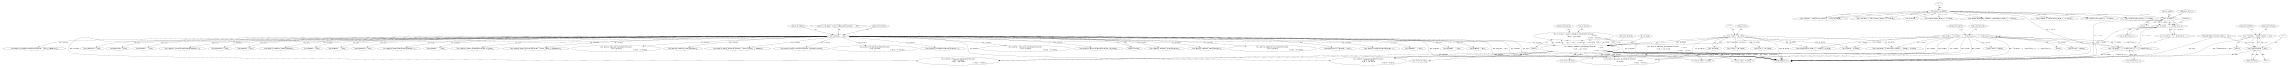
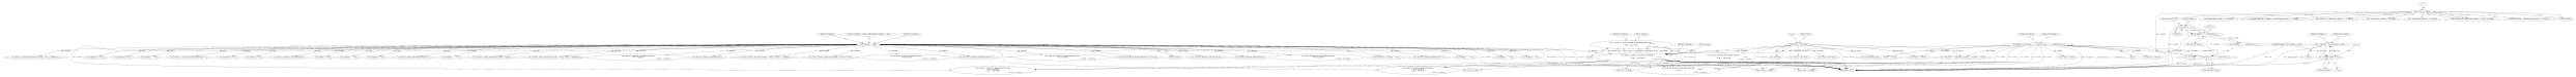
  digraph {
    fontname="Courier Prime"
    node [fontname="Courier Prime"]
    edge [fontname="Courier Prime"]
    n1 [label="(Call,p->status = android::BassBoost_getParameter(pContext,\n                                                            p->data,\n (size_t *)&p->vsize,\n                                                            p->data + voffset))"]
    n2 [label="(Call,android::BassBoost_getParameter(pContext,\n                                                            p->data,\n (size_t *)&p->vsize,\n                                                            p->data + voffset))"]
    n3 [label="(MethodReturn,int)"]
    n4 [label="(Block,)"]
    n5 [label="(Call,(void *)p->data)"]
    n6 [label="(Call,android::Virtualizer_getParameter(pContext,\n (void *)p->data,\n (size_t *)&p->vsize,\n                                                              p->data + voffset))"]
    n7 [label="(Call,android::Volume_getParameter(pContext,\n (void *)p->data,\n (size_t *)&p->vsize,\n                                                         p->data + voffset))"]
    n8 [label="(Call,p->data + voffset)"]
    n9 [label="(Call,(void *)p->data)"]
    n10 [label="(Call,p->data + voffset)"]
    n11 [label="(Call,android::Equalizer_getParameter(pContext,\n                                                            p->data,\n &p->vsize,\n                                                            p->data + voffset))"]
    n12 [label="(Call,pContext == NULL)"]
    n13 [label="(Call,android::LvmEffect_enable(pContext))"]
    n14 [label="(Call,android::Effect_setConfig(pContext, (effect_config_t *) pCmdData))"]
    n15 [label="(Call,android::Effect_setConfig(pContext, &pContext->config))"]
    n16 [label="(Call,android::Volume_setParameter(pContext,\n (void *)p->data,\n                                                                 p->data + p->psize))"]
    n17 [label="(Call,android::VolumeSetVolumeLevel(pContext, 0))"]
    n18 [label="(Call,android::Virtualizer_setParameter(pContext,\n (void *)p->data,\n                                                                       p->data + p->psize))"]
    n19 [label="(Call,android::Effect_setEnabled(pContext, LVM_FALSE))"]
    n20 [label="(Identifier,NULL)"]
    n21 [label="(Call,android::LvmEffect_disable(pContext))"]
    n22 [label="(Call,android::LvmEffect_enable(pContext))"]
    n23 [label="(Call,android::BassBoost_setParameter(pContext,\n (void *)p->data,\n                                                                    p->data + p->psize))"]
    n24 [label="(ControlStructure,if (pContext == NULL))"]
    n25 [label="(Call,android::BassSetStrength(pContext, 0))"]
    n26 [label="(Call,pCmdData   == NULL)"]
    n27 [label="(Call,pCmdData   == NULL)"]
    n28 [label="(Call,pCmdData == NULL)"]
    n29 [label="(Call,android::VolumeSetVolumeLevel(pContext, (int16_t)(maxdB*100)))"]
    n30 [label="(Call,pReplyData == NULL)"]
    n31 [label="(Call,pReplyData == NULL)"]
    n32 [label="(Call,pCmdData   == NULL)"]
    n33 [label="(Call,android::VirtualizerSetStrength(pContext, 0))"]
    n34 [label="(Call,pReplyData == NULL)"]
    n35 [label="(Call,pCmdData == NULL)"]
    n36 [label="(Call,android::LvmEffect_disable(pContext))"]
    n37 [label="(Call,pCmdData == NULL)"]
    n38 [label="(Call,pCmdData   == NULL)"]
    n39 [label="(Call,pReplyData == NULL)"]
    n40 [label="(Call,android::EqualizerSetPreset(pContext, 0))"]
    n41 [label="(Call,pCmdData    == NULL)"]
    n42 [label="(Call,android::Effect_setEnabled(pContext, LVM_TRUE))"]
    n43 [label="(Call,android::Effect_getConfig(pContext, (effect_config_t *)pReplyData))"]
    n44 [label="(Call,android::Equalizer_setParameter(pContext,\n (void *)p->data,\n                                                                     p->data + p->psize))"]
    n45 [label="(Call,* pContext = (EffectContext *) self)"]
    n46 [label="(Call,(EffectContext *) self)"]
    n47 [label="(Block,)"]
    n48 [label="(Identifier,self)"]
    1000107
    n50 [label="(MethodParameterIn,effect_handle_t  self)"]
    n51 [label="(Call,(size_t *)&p->vsize)"]
    n52 [label="(Call,sizeof(effect_param_t) + voffset + p->vsize)"]
    n53 [label="(Call,voffset + p->vsize)"]
    n54 [label="(Call,&p->vsize)"]
    n55 [label="(Call,(size_t *)&p->vsize)"]
    n56 [label="(Call,(size_t *)&p->vsize)"]
    n57 [label="(Call,*replySize = sizeof(effect_param_t) + voffset + p->vsize)"]
    n58 [label="(Call,voffset = ((p->psize - 1) / sizeof(int32_t) + 1) * sizeof(int32_t))"]
    n59 [label="(Call,((p->psize - 1) / sizeof(int32_t) + 1) * sizeof(int32_t))"]
    n60 [label="(Call,p->data + voffset)"]
    n61 [label="(Block,)"]
    n62 [label="(Call,p->data + voffset)"]
    n63 [label="(Call,sizeof(int32_t))"]
    n64 [label="(Call,(p->psize - 1) / sizeof(int32_t))"]
    n65 [label="(Call,(p->psize - 1) / sizeof(int32_t) + 1)"]
    n66 [label="(Call,sizeof(int32_t))"]
    n67 [label="(Call,p->psize - 1)"]
    n68 [label="(Literal,1)"]
    n69 [label="(Call,(size_t)p->psize)"]
    n70 [label="(Call,sizeof(effect_param_t) + p->psize)"]
    n71 [label="(Call,memcpy(pReplyData, pCmdData, sizeof(effect_param_t) + p->psize))"]
    n72 [label="(Call,cmdSize < (sizeof(effect_param_t) + p->psize))"]
    n73 [label="(Call,sizeof(effect_param_t) + p->psize)"]
    n74 [label="(Call,sizeof(effect_param_t) + p->psize)"]
    n75 [label="(Call,SIZE_MAX - sizeof(effect_param_t) < (size_t)p->psize)"]
    n76 [label="(Call,*replySize < (sizeof(effect_param_t) + p->psize))"]
    n77 [label="(Call,p->psize)"]
    n78 [label="(Identifier,pContext)"]
    n79 [label="(Identifier,cmdCode)"]
    n80 [label="(Identifier,p)"]
    n81 [label="(Identifier,pContext)"]
    n82 [label="(Call,p->status)"]
    n83 [label="(Identifier,pContext)"]
    n84 [label="(Identifier,pContext)"]
    n85 [label="(Call,p->data)"]
    n86 [label="(Literal,\"\tLVM_ERROR : Effect_command ERROR pContext == NULL\")"]
    n87 [label="(Identifier,voffset)"]
    n88 [label="(Literal,1)"]
    n89 [label="(Identifier,pContext)"]
    n90 [label="(Call,p->psize)"]
    n91 [label="(Identifier,pContext)"]
    n92 [label="(Identifier,int32_t)"]
    1000119
    1000430
    1000330
    n1 -> n2 [label="CFG: "]
    n1 -> n3 [label="DDG: android::BassBoost_getParameter(pContext,\n                                                            p->data,\n (size_t *)&p->vsize,\n                                                            p->data + voffset)"]
    n1 -> n3 [label="DDG: p->status"]
    n1 -> n4 [label="AST: "]
    n2 -> n1 [label="AST: "]
    n2 -> n1 [label="DDG: pContext"]
    n2 -> n1 [label="DDG: p->data"]
    n2 -> n1 [label="DDG: (size_t *)&p->vsize"]
    n2 -> n1 [label="DDG: p->data + voffset"]
    n2 -> n3 [label="DDG: p->data"]
    n2 -> n3 [label="DDG: pContext"]
    n2 -> n3 [label="DDG: p->data + voffset"]
    n2 -> n3 [label="DDG: (size_t *)&p->vsize"]
    n2 -> n5 [label="DDG: p->data"]
    n2 -> n6 [label="DDG: pContext"]
    n2 -> n7 [label="DDG: pContext"]
    n2 -> n8 [label="CFG: "]
    n2 -> n9 [label="DDG: p->data"]
    n2 -> n10 [label="DDG: p->data"]
    n2 -> n11 [label="DDG: pContext"]
    n2 -> n11 [label="DDG: p->data"]
    n8 -> n2 [label="AST: "]
    n12 -> n2 [label="DDG: pContext"]
    n12 -> n3 [label="DDG: pContext == NULL"]
    n12 -> n3 [label="DDG: pContext"]
    n12 -> n3 [label="DDG: NULL"]
    n12 -> n6 [label="DDG: pContext"]
    n12 -> n7 [label="DDG: pContext"]
    n12 -> n11 [label="DDG: pContext"]
    n12 -> n13 [label="DDG: pContext"]
    n12 -> n14 [label="DDG: pContext"]
    n12 -> n15 [label="DDG: pContext"]
    n12 -> n16 [label="DDG: pContext"]
    n12 -> n17 [label="DDG: pContext"]
    n12 -> n18 [label="DDG: pContext"]
    n12 -> n19 [label="DDG: pContext"]
    n12 -> n20 [label="CFG: "]
    n12 -> n21 [label="DDG: pContext"]
    n12 -> n22 [label="DDG: pContext"]
    n12 -> n23 [label="DDG: pContext"]
    n12 -> n24 [label="AST: "]
    n12 -> n25 [label="DDG: pContext"]
    n12 -> n26 [label="DDG: NULL"]
    n12 -> n27 [label="DDG: NULL"]
    n12 -> n28 [label="DDG: NULL"]
    n12 -> n29 [label="DDG: pContext"]
    n12 -> n30 [label="DDG: NULL"]
    n12 -> n31 [label="DDG: NULL"]
    n12 -> n32 [label="DDG: NULL"]
    n12 -> n33 [label="DDG: pContext"]
    n12 -> n34 [label="DDG: NULL"]
    n12 -> n35 [label="DDG: NULL"]
    n12 -> n36 [label="DDG: pContext"]
    n12 -> n37 [label="DDG: NULL"]
    n12 -> n38 [label="DDG: NULL"]
    n12 -> n39 [label="DDG: NULL"]
    n12 -> n40 [label="DDG: pContext"]
    n12 -> n41 [label="DDG: NULL"]
    n12 -> n42 [label="DDG: pContext"]
    n12 -> n43 [label="DDG: pContext"]
    n12 -> n44 [label="DDG: pContext"]
    n20 -> n12 [label="AST: "]
    n45 -> n3 [label="DDG: (EffectContext *) self"]
    n45 -> n46 [label="CFG: "]
    n45 -> n47 [label="AST: "]
    n46 -> n3 [label="DDG: self"]
    n46 -> n45 [label="AST: "]
    n46 -> n45 [label="DDG: self"]
    n46 -> n48 [label="CFG: "]
    n46 -> 1000107 [label="AST: "]
    n48 -> n46 [label="AST: "]
    n50 -> n3 [label="DDG: self"]
    n50 -> n46 [label="DDG: self"]
    n51 -> n2 [label="AST: "]
    n51 -> n2 [label="DDG: &p->vsize"]
    n51 -> n3 [label="DDG: &p->vsize"]
    n51 -> n11 [label="DDG: &p->vsize"]
    n51 -> n52 [label="DDG: &p->vsize"]
    n51 -> n53 [label="DDG: &p->vsize"]
    n51 -> n54 [label="CFG: "]
    n51 -> n55 [label="DDG: &p->vsize"]
    n51 -> n56 [label="DDG: &p->vsize"]
    n51 -> n57 [label="DDG: &p->vsize"]
    n54 -> n51 [label="AST: "]
    n58 -> n2 [label="DDG: voffset"]
    n58 -> n3 [label="DDG: ((p->psize - 1) / sizeof(int32_t) + 1) * sizeof(int32_t)"]
    n58 -> n6 [label="DDG: voffset"]
    n58 -> n7 [label="DDG: voffset"]
    n58 -> n8 [label="DDG: voffset"]
    n58 -> n10 [label="DDG: voffset"]
    n58 -> n11 [label="DDG: voffset"]
    n58 -> n52 [label="DDG: voffset"]
    n58 -> n53 [label="DDG: voffset"]
    n58 -> n57 [label="DDG: voffset"]
    n58 -> n59 [label="CFG: "]
    n58 -> n60 [label="DDG: voffset"]
    n58 -> n61 [label="AST: "]
    n58 -> n62 [label="DDG: voffset"]
    n59 -> n3 [label="DDG: (p->psize - 1) / sizeof(int32_t) + 1"]
    n59 -> n58 [label="AST: "]
    n59 -> n58 [label="DDG: (p->psize - 1) / sizeof(int32_t) + 1"]
    n59 -> n63 [label="CFG: "]
    n63 -> n59 [label="AST: "]
    n64 -> n3 [label="DDG: p->psize - 1"]
    n64 -> n59 [label="DDG: p->psize - 1"]
    n64 -> n65 [label="AST: "]
    n64 -> n65 [label="DDG: p->psize - 1"]
    n64 -> n66 [label="CFG: "]
    n65 -> n59 [label="AST: "]
    n66 -> n64 [label="AST: "]
    n67 -> n3 [label="DDG: p->psize"]
    n67 -> n64 [label="AST: "]
    n67 -> n64 [label="DDG: p->psize"]
    n67 -> n64 [label="DDG: 1"]
    n67 -> n68 [label="CFG: "]
    n68 -> n67 [label="AST: "]
    n69 -> n3 [label="DDG: p->psize"]
-   n69 -> n67 [label="DDG: p->psize"]
+   n69 -> n92 [label="DDG: p->psize"]
    n69 -> n70 [label="DDG: p->psize"]
    n69 -> n71 [label="DDG: p->psize"]
    n69 -> n72 [label="DDG: p->psize"]
    n69 -> n73 [label="DDG: p->psize"]
    n69 -> n74 [label="DDG: p->psize"]
    n69 -> n75 [label="AST: "]
    n69 -> n75 [label="DDG: p->psize"]
    n69 -> n76 [label="DDG: p->psize"]
    n69 -> n77 [label="CFG: "]
    n75 -> n69 [label="CFG: "]
    n77 -> n69 [label="AST: "]
    n78 -> n45 [label="AST: "]
    n79 -> n12 [label="CFG: "]
    n80 -> n51 [label="CFG: "]
    n81 -> n45 [label="CFG: "]
    n82 -> n1 [label="AST: "]
    n83 -> n1 [label="CFG: "]
    n84 -> n2 [label="AST: "]
    n85 -> n2 [label="AST: "]
    n86 -> n12 [label="CFG: "]
    n87 -> n58 [label="AST: "]
    n88 -> n64 [label="CFG: "]
    n89 -> n12 [label="AST: "]
    n90 -> n67 [label="AST: "]
    n91 -> n58 [label="CFG: "]
    n92 -> n67 [label="CFG: "]
    1000119 -> n46 [label="AST: "]
    1000430 -> n51 [label="AST: "]
    1000330 -> n69 [label="AST: "]
  }
